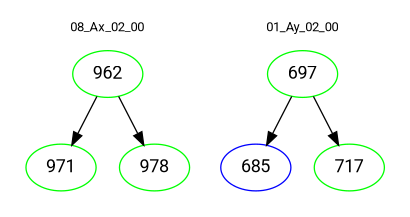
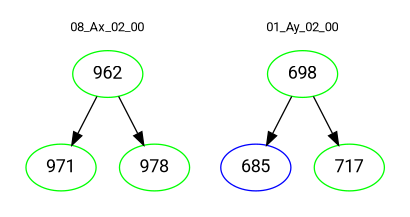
  digraph {
    fontname=Roboto
    node [color=green fontname=Roboto]
    edge [color=black fontname=Roboto]
    n1 [label=962]
    n2 [label=971]
    n3 [label=978]
-   n4 [label=697]
+   n4 [label=698]
    n5 [color=blue label=685]
    n6 [label=717]
    subgraph cluster_1 {
      color=white
      fontsize=10
      label="08_Ax_02_00"
      n1
      n2
      n3
    }
    subgraph cluster_2 {
      color=white
      fontsize=10
      label="01_Ay_02_00"
      n4
      n5
      n6
    }
    n1 -> n2
    n1 -> n3
    n4 -> n5
    n4 -> n6
  }
